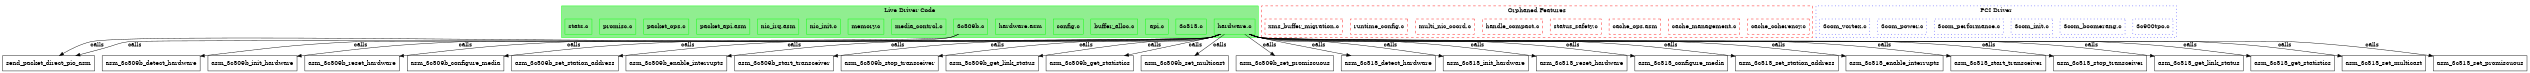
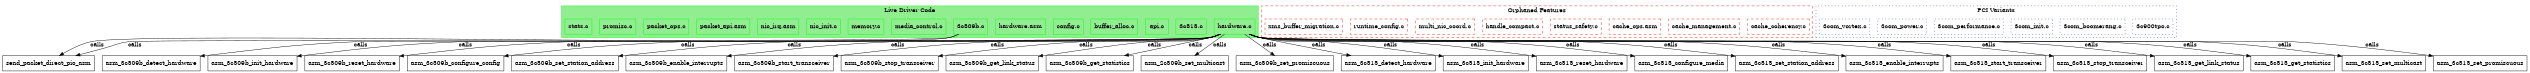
  digraph {
    rankdir=TB
    node [shape=box]
    "3c509b.c" [color=green]
    "3c515.c" [color=green]
    "api.c" [color=green]
    "buffer_alloc.c" [color=green]
    "config.c" [color=green]
    "hardware.asm" [color=green]
    "hardware.c" [color=green]
    "media_control.c" [color=green]
    "memory.c" [color=green]
    "nic_init.c" [color=green]
    "nic_irq.asm" [color=green]
    "packet_api.asm" [color=green]
    "packet_ops.c" [color=green]
    "promisc.c" [color=green]
    "stats.c" [color=green]
    "cache_coherency.c" [color=red style=dashed]
    "cache_management.c" [color=red style=dashed]
    "cache_ops.asm" [color=red style=dashed]
    n19 [color=red label="status_safety.c" style=dashed]
    "handle_compact.c" [color=red style=dashed]
    "multi_nic_coord.c" [color=red style=dashed]
    "runtime_config.c" [color=red style=dashed]
    "xms_buffer_migration.c" [color=red style=dashed]
    "3c900tpo.c" [color=blue style=dotted]
    "3com_boomerang.c" [color=blue style=dotted]
    "3com_init.c" [color=blue style=dotted]
    "3com_performance.c" [color=blue style=dotted]
    "3com_power.c" [color=blue style=dotted]
    "3com_vortex.c" [color=blue style=dotted]
    send_packet_direct_pio_asm
    asm_3c509b_detect_hardware
    asm_3c509b_init_hardware
    asm_3c509b_reset_hardware
-   asm_3c509b_configure_media
+   asm_3c509b_configure_media [label=asm_3c509b_configure_config]
    asm_3c509b_set_station_address
    asm_3c509b_enable_interrupts
    asm_3c509b_start_transceiver
    asm_3c509b_stop_transceiver
    n39 [label=asm_5c509b_get_link_status]
    asm_3c509b_get_statistics
-   asm_3c509b_set_multicast
+   asm_3c509b_set_multicast [label=asm_2c509b_set_multicast]
    asm_3c509b_set_promiscuous
    asm_3c515_detect_hardware
    asm_3c515_init_hardware
    asm_3c515_reset_hardware
    asm_3c515_configure_media
    asm_3c515_set_station_address
    asm_3c515_enable_interrupts
    asm_3c515_start_transceiver
    asm_3c515_stop_transceiver
    asm_3c515_get_link_status
    asm_3c515_get_statistics
    asm_3c515_set_multicast
    asm_3c515_set_promiscuous
    subgraph cluster_1 {
      color=green
      fillcolor=lightgreen
      label="Live Driver Code"
      style=filled
      "3c509b.c"
      "3c515.c"
      "api.c"
      "buffer_alloc.c"
      "config.c"
      "hardware.asm"
      "hardware.c"
      "media_control.c"
      "memory.c"
      "nic_init.c"
      "nic_irq.asm"
      "packet_api.asm"
      "packet_ops.c"
      "promisc.c"
      "stats.c"
    }
    subgraph cluster_2 {
      color=red
      fillcolor=lightpink
      label="Orphaned Features"
      style=dashed
      "cache_coherency.c"
      "cache_management.c"
      "cache_ops.asm"
      n19
      "handle_compact.c"
      "multi_nic_coord.c"
      "runtime_config.c"
      "xms_buffer_migration.c"
    }
    subgraph cluster_3 {
      color=blue
      fillcolor=lightblue
-     label="PCI Driver"
+     label="PCI Variants"
      style=dotted
      "3c900tpo.c"
      "3com_boomerang.c"
      "3com_init.c"
      "3com_performance.c"
      "3com_power.c"
      "3com_vortex.c"
    }
    "3c509b.c" -> send_packet_direct_pio_asm [label=calls]
    "3c509b.c" -> send_packet_direct_pio_asm [label=calls]
    "hardware.c" -> asm_3c509b_detect_hardware [label=calls]
    "hardware.c" -> asm_3c509b_init_hardware [label=calls]
    "hardware.c" -> asm_3c509b_reset_hardware [label=calls]
    "hardware.c" -> asm_3c509b_configure_media [label=calls]
    "hardware.c" -> asm_3c509b_set_station_address [label=calls]
    "hardware.c" -> asm_3c509b_enable_interrupts [label=calls]
    "hardware.c" -> asm_3c509b_start_transceiver [label=calls]
    "hardware.c" -> asm_3c509b_stop_transceiver [label=calls]
    "hardware.c" -> n39 [label=calls]
    "hardware.c" -> asm_3c509b_get_statistics [label=calls]
    "hardware.c" -> asm_3c509b_set_multicast [label=calls]
    "hardware.c" -> asm_3c509b_set_promiscuous [label=calls]
    "hardware.c" -> asm_3c515_detect_hardware [label=calls]
    "hardware.c" -> asm_3c515_init_hardware [label=calls]
    "hardware.c" -> asm_3c515_reset_hardware [label=calls]
    "hardware.c" -> asm_3c515_configure_media [label=calls]
    "hardware.c" -> asm_3c515_set_station_address [label=calls]
    "hardware.c" -> asm_3c515_enable_interrupts [label=calls]
    "hardware.c" -> asm_3c515_start_transceiver [label=calls]
    "hardware.c" -> asm_3c515_stop_transceiver [label=calls]
    "hardware.c" -> asm_3c515_get_link_status [label=calls]
    "hardware.c" -> asm_3c515_get_statistics [label=calls]
    "hardware.c" -> asm_3c515_set_multicast [label=calls]
    "hardware.c" -> asm_3c515_set_promiscuous [label=calls]
  }
